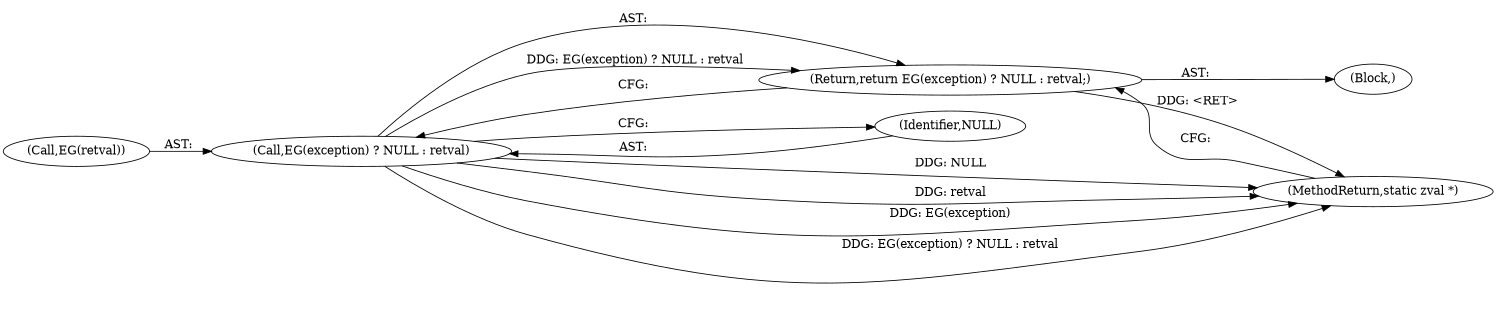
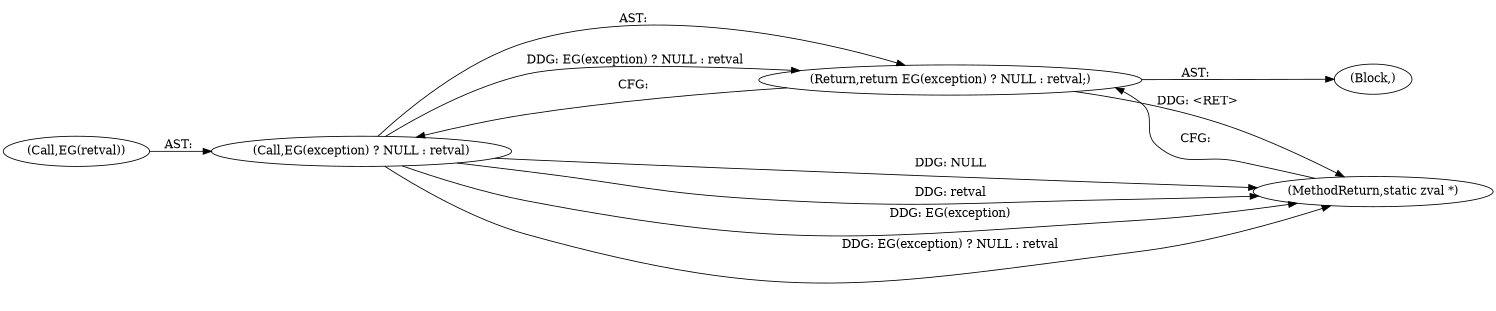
  digraph {
    rankdir=LR
    n1 [label="(Call,EG(exception) ? NULL : retval)"]
    n2 [label="(Return,return EG(exception) ? NULL : retval;)"]
-   n3 [label="(Identifier,NULL)"]
    n4 [label="(MethodReturn,static zval *)"]
    n5 [label="(Block,)"]
    n6 [label="(Call,EG(retval))"]
    n1 -> n2 [label="AST: "]
    n1 -> n2 [label="DDG: EG(exception) ? NULL : retval"]
-   n1 -> n3 [label="CFG: "]
    n1 -> n4 [label="DDG: NULL"]
    n1 -> n4 [label="DDG: retval"]
    n1 -> n4 [label="DDG: EG(exception)"]
    n1 -> n4 [label="DDG: EG(exception) ? NULL : retval"]
    n2 -> n1 [label="CFG: "]
    n2 -> n4 [label="DDG: <RET>"]
    n2 -> n5 [label="AST: "]
-   n3 -> n1 [label="AST: "]
    n4 -> n2 [label="CFG: "]
    n6 -> n1 [label="AST: "]
  }
